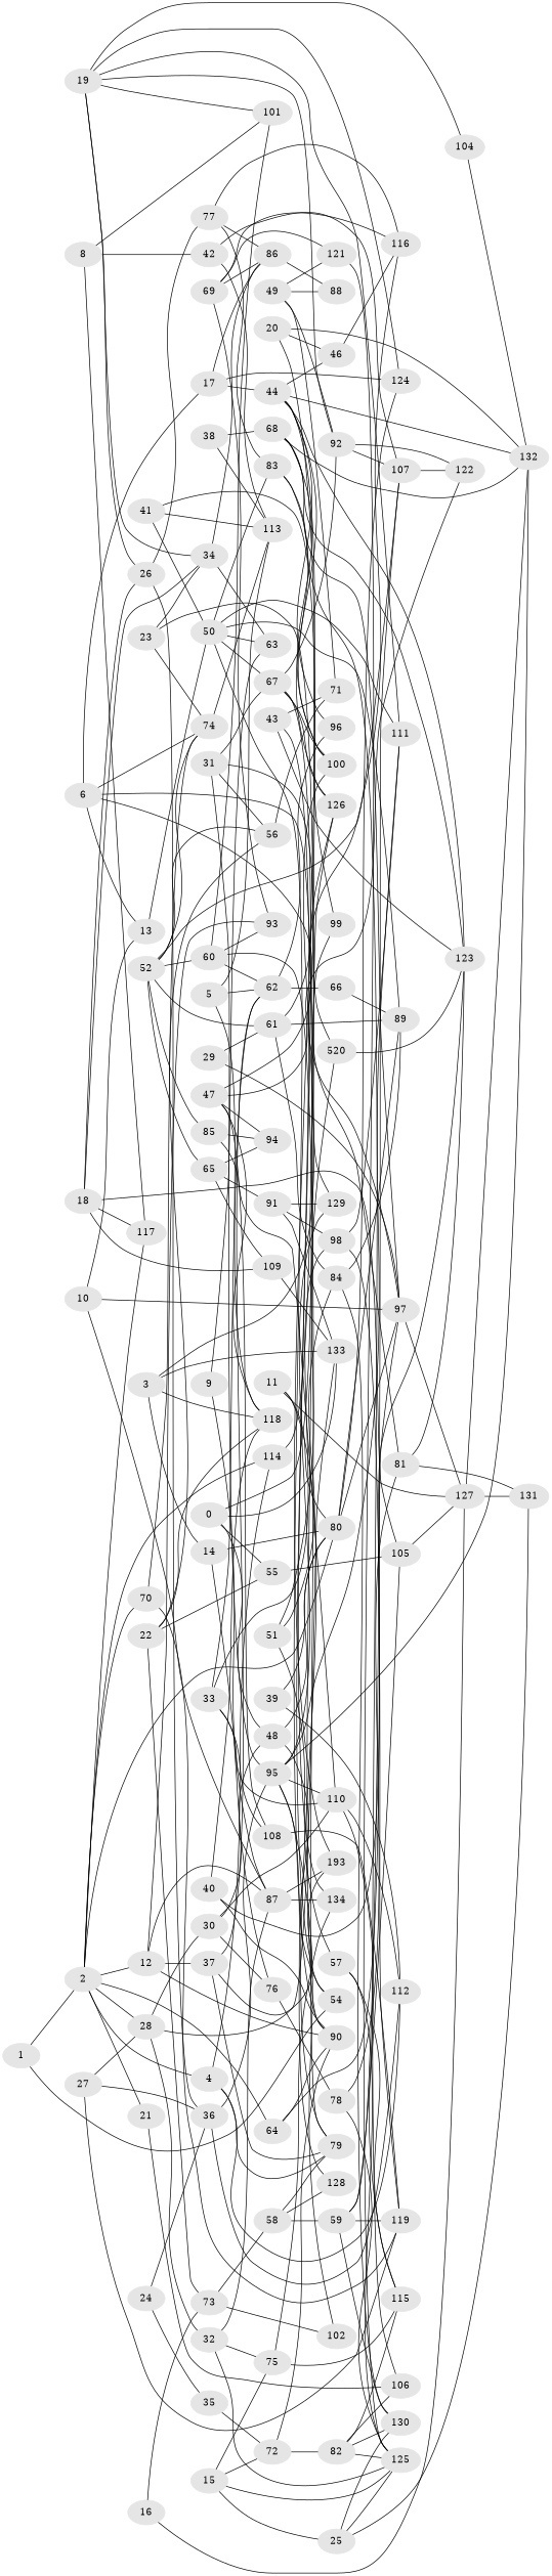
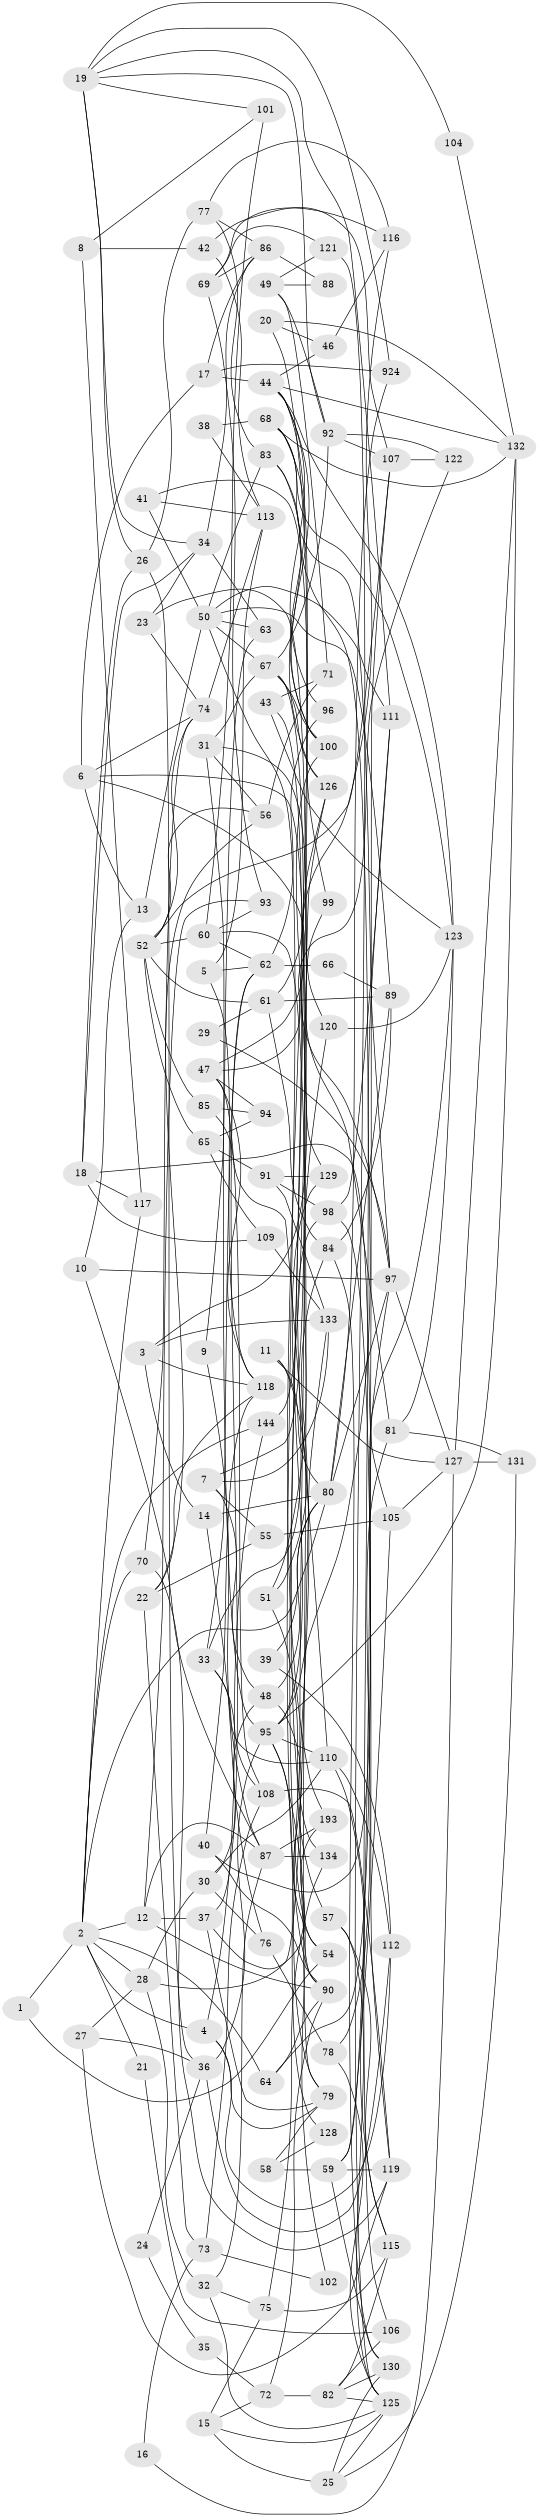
  graph {
    rankdir=LR
    node [color=gray90 style=filled]
    1
    2
    54
    4
    12
    21
    28
    64
    70
    80
-   114
+   114 [label=144]
    117
    79
    112
    87
    37
    90
    93
    106
    133
    30
    32
    97
    74
    119
-   124
+   124 [label=924]
    89
    126
    3
    14
    100
    118
    76
    5
    62
    113
    96
    66
    6
    13
    17
    129
    50
    44
    86
    127
-   7 [label=0]
+   7
    48
    55
    99
    105
    8
    42
    101
    107
    9
    63
    n58 [label=193]
    134
    10
    11
    132
    131
    111
    67
    83
    78
    15
    25
    72
    75
    125
    130
    82
    115
    16
    73
    108
    102
    46
    123
    88
    18
    26
    34
    109
    36
    77
    19
    92
    104
    122
    20
    116
    22
    56
    71
    23
    24
    35
    95
    27
    110
    29
    61
    84
    31
    81
    128
    33
    98
    38
    68
    39
    40
    41
-   120 [label=520]
+   120
    43
    47
    94
    49
    121
    51
    57
    52
    60
    65
    85
    91
    58
    59
    69
    1 -- 2
    1 -- 54
    2 -- 4
    2 -- 12
    2 -- 21
    2 -- 28
    2 -- 64
    2 -- 70
    2 -- 80
    2 -- 114
    2 -- 117
    4 -- 114
    4 -- 79
    4 -- 112
    12 -- 87
    12 -- 37
    12 -- 90
    12 -- 93
    21 -- 106
    28 -- 133
    28 -- 30
    28 -- 32
    64 -- 90
    64 -- 97
    70 -- 74
    70 -- 119
    80 -- 97
    80 -- 124
    80 -- 89
    114 -- 126
    87 -- n58
    87 -- 134
    37 -- 79
    37 -- 62
    37 -- n58
    30 -- 76
    30 -- 48
    30 -- 110
    32 -- 87
    32 -- 75
    32 -- 125
    97 -- 127
    74 -- 113
    3 -- 133
    3 -- 14
    3 -- 100
    3 -- 118
    14 -- 80
    14 -- 76
    76 -- 78
    5 -- 118
    5 -- 62
    5 -- 113
    62 -- 96
    62 -- 66
    66 -- 89
    6 -- 97
    6 -- 74
    6 -- 13
    6 -- 17
    6 -- 129
    13 -- 50
    17 -- 124
    17 -- 44
    17 -- 86
    50 -- 90
    50 -- 89
    50 -- 63
    50 -- 111
    50 -- 67
    50 -- 83
    44 -- 126
    44 -- 96
    44 -- 99
    44 -- 132
    44 -- 46
    44 -- 123
    86 -- 88
    127 -- 132
    127 -- 131
    7 -- 133
    7 -- 48
    7 -- 55
    7 -- 99
    48 -- 54
    48 -- 80
    55 -- 105
    105 -- 127
    8 -- 117
    8 -- 42
    8 -- 101
    42 -- 113
    42 -- 107
    107 -- 122
    9 -- 87
    9 -- 63
    10 -- 87
    10 -- 97
    10 -- 13
    11 -- 80
    11 -- 79
    11 -- 127
    67 -- 126
    67 -- 100
    67 -- 134
    67 -- 92
    83 -- 106
    83 -- 100
    78 -- 125
    78 -- 81
    15 -- 25
    15 -- 72
    15 -- 75
    15 -- 125
    25 -- 131
    25 -- 125
    25 -- 130
    72 -- 90
    72 -- 82
    75 -- 134
    75 -- 115
    82 -- 106
    82 -- 125
    82 -- 130
    82 -- 115
    16 -- 127
    16 -- 73
-   73 -- 58
+   73 -- 108
    73 -- 102
    108 -- 119
    46 -- 116
    18 -- 117
    18 -- 105
    18 -- 26
    18 -- 34
    18 -- 109
    26 -- 36
    26 -- 77
    34 -- 86
    34 -- 63
    109 -- 133
    36 -- 112
    36 -- 95
    77 -- 86
    77 -- 83
    77 -- 116
    19 -- 124
    19 -- 101
    19 -- 111
    19 -- 26
    19 -- 34
    19 -- 92
    19 -- 104
    92 -- 107
    92 -- 122
    104 -- 132
    20 -- n58
    20 -- 132
    20 -- 46
    22 -- 118
    22 -- 55
    22 -- 73
    22 -- 56
    56 -- 71
    23 -- 90
    23 -- 74
    23 -- 34
    24 -- 36
    24 -- 35
    35 -- 72
    95 -- 129
    95 -- 132
    95 -- 111
    95 -- 102
    95 -- 110
    95 -- 128
    27 -- 28
    27 -- 119
    27 -- 36
    110 -- 112
    110 -- 115
    29 -- 97
    29 -- 61
    61 -- 89
    61 -- 126
    61 -- 84
    84 -- 89
    84 -- 130
    31 -- 67
    31 -- 56
    31 -- 95
    31 -- 81
    81 -- 131
    81 -- 123
    33 -- 62
    33 -- 108
    33 -- 110
    33 -- 98
    98 -- 119
    98 -- 111
    38 -- 113
    38 -- 68
    68 -- 97
    68 -- 100
    68 -- 132
    68 -- 123
    39 -- 80
    39 -- 112
    40 -- 90
    40 -- 118
    40 -- 123
    41 -- 113
    41 -- 50
    41 -- 120
    120 -- 123
    43 -- 54
    43 -- 123
    43 -- 71
    47 -- 118
    47 -- 108
    47 -- 122
    47 -- 116
    47 -- 94
    49 -- 88
    49 -- 92
    49 -- 71
    49 -- 121
    121 -- 125
    51 -- 84
    51 -- 120
    51 -- 57
    57 -- 125
    57 -- 115
    52 -- 74
    52 -- 107
    52 -- 56
    52 -- 61
    52 -- 60
    52 -- 65
    52 -- 85
    60 -- 79
    60 -- 93
    60 -- 62
    60 -- 101
    65 -- 109
    65 -- 94
    65 -- 91
    85 -- 110
    85 -- 94
    91 -- 133
    91 -- 129
    91 -- 98
    58 -- 79
    58 -- 128
    58 -- 59
    59 -- 119
    59 -- 105
    59 -- 107
    59 -- 130
    69 -- 93
    69 -- 86
    69 -- 116
    69 -- 121
  }
